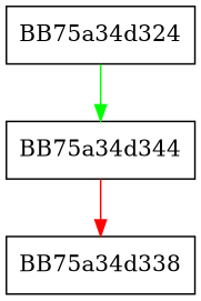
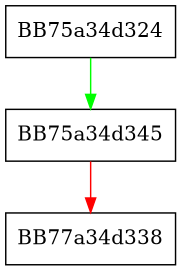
  digraph {
    splines=ortho
    node [shape=box]
    BB75a34d324
-   BB75a34d345 [label=BB75a34d344]
-   BB75a34d338
+   BB75a34d345
+   BB75a34d338 [label=BB77a34d338]
    BB75a34d324 -> BB75a34d345 [color=green]
    BB75a34d345 -> BB75a34d338 [color=red]
  }
